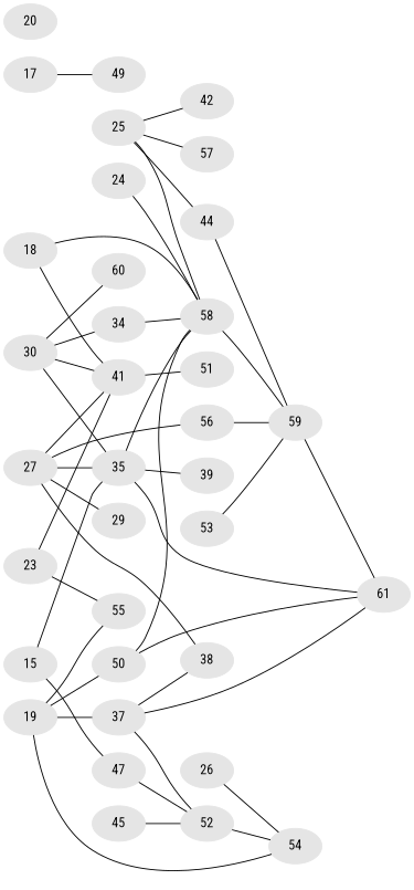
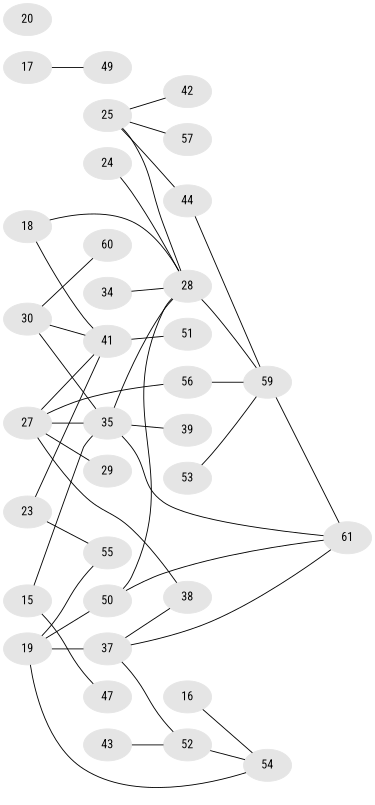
  graph {
    fontname="Roboto Condensed"
    rankdir=LR
    node [color=gray90 fontname="Roboto Condensed" style=filled]
    edge [fontname="Roboto Condensed"]
    35 [super="+3+6"]
-   58 [super="+2+33"]
+   58 [super="+2+33" label=28]
    61
    39
    15
    47
    52 [super="+5+40"]
-   16 [super="+11+9" label=26]
+   16 [super="+11+9"]
    54 [super="+31"]
    17
    49
    41 [super="+21+10+37+1"]
    51
    18
    59 [super="+43+46"]
    27 [super="+14"]
    29
    38
    56 [super="+48"]
    19
    n21 [label=37 super="+12+26"]
    55 [super="+13"]
    50
    20
    23
    24
    25
    42
    44
    57
    34 [super="+28"]
    30
    60
-   45
+   45 [label=43]
    53
    35 -- 58 [weight=2]
    35 -- 61
    35 -- 39
    58 -- 59
    15 -- 35
    15 -- 47
-   47 -- 52
    52 -- 54
    16 -- 54
    17 -- 49
    41 -- 51
    18 -- 58
    18 -- 41
    59 -- 61
    27 -- 35
    27 -- 41
    27 -- 29
    27 -- 38
    27 -- 56
    56 -- 59 [weight=3]
    19 -- 54 [weight=2]
    19 -- n21 [weight=2]
    19 -- 55
    19 -- 50
    n21 -- 61
    n21 -- 52
    n21 -- 38
    50 -- 58
    50 -- 61
    23 -- 41
    23 -- 55
    24 -- 58
    25 -- 58
    25 -- 42
    25 -- 44
    25 -- 57
    44 -- 59
    34 -- 58
    30 -- 35
    30 -- 41
-   30 -- 34
    30 -- 60
    45 -- 52
    53 -- 59
  }
